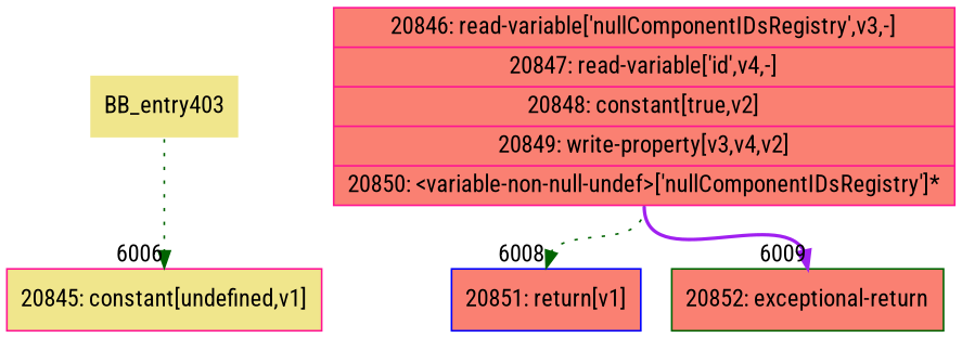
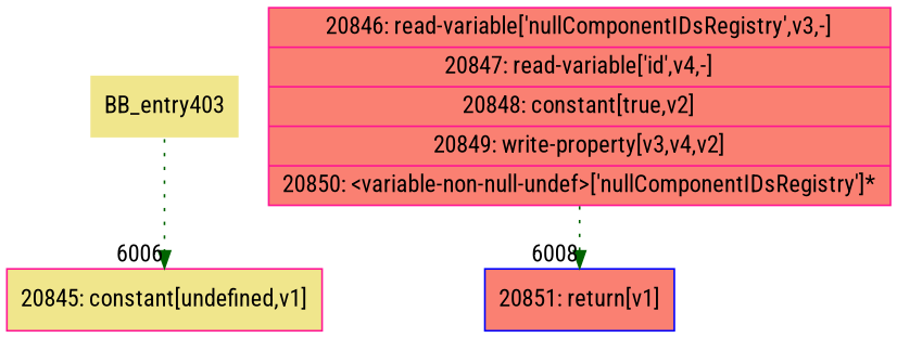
  digraph {
    fontname="Roboto Condensed"
    rankdir=TD
    node [color=deeppink fillcolor=salmon fontname="Roboto Condensed" shape=record style=filled]
    edge [color=darkgreen fontname="Roboto Condensed" headport=n style=dotted tailport=s]
    n1 [fillcolor=khaki label=BB_entry403 shape=none]
    n2 [fillcolor=khaki label="{20845: constant[undefined,v1]}"]
    n3 [label="{20846: read-variable['nullComponentIDsRegistry',v3,-]|20847: read-variable['id',v4,-]|20848: constant[true,v2]|20849: write-property[v3,v4,v2]|20850: \<variable-non-null-undef\>['nullComponentIDsRegistry']*}"]
    n4 [color=blue label="{20851: return[v1]}"]
-   n5 [color=darkgreen label="{20852: exceptional-return}"]
    n1 -> n2 [headlabel="    6006"]
    n3 -> n4 [headlabel="      6008"]
-   n3 -> n5 [color=purple headlabel="      6009" style=bold]
  }
